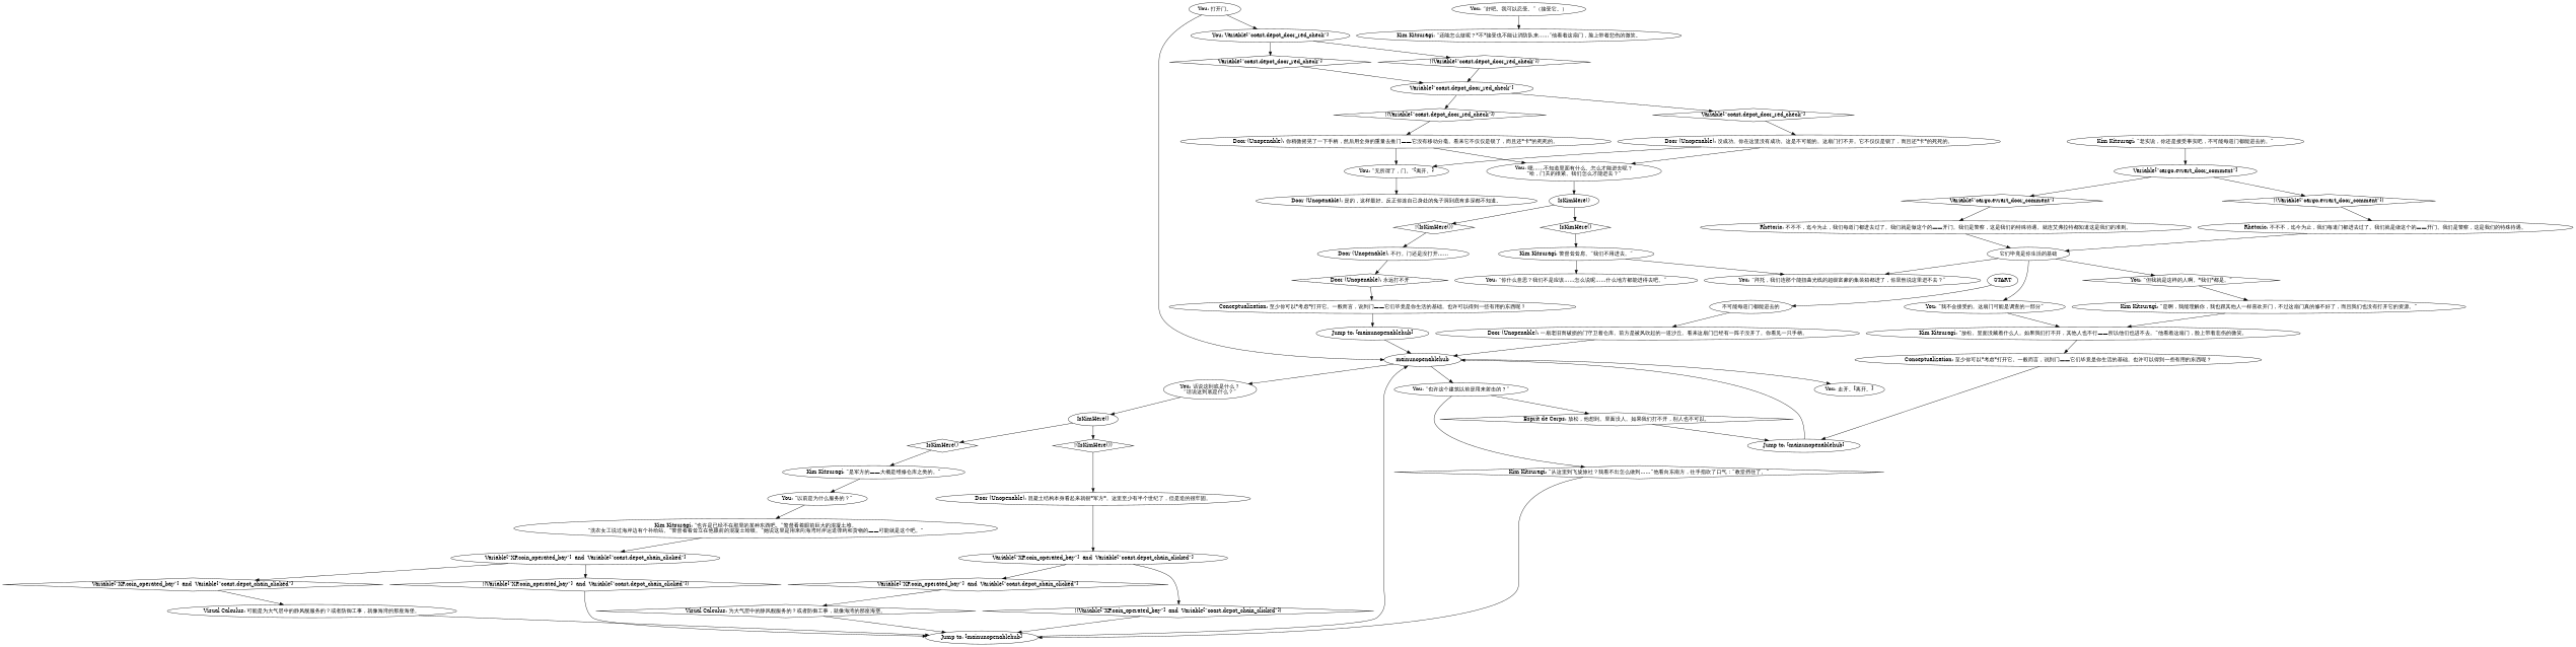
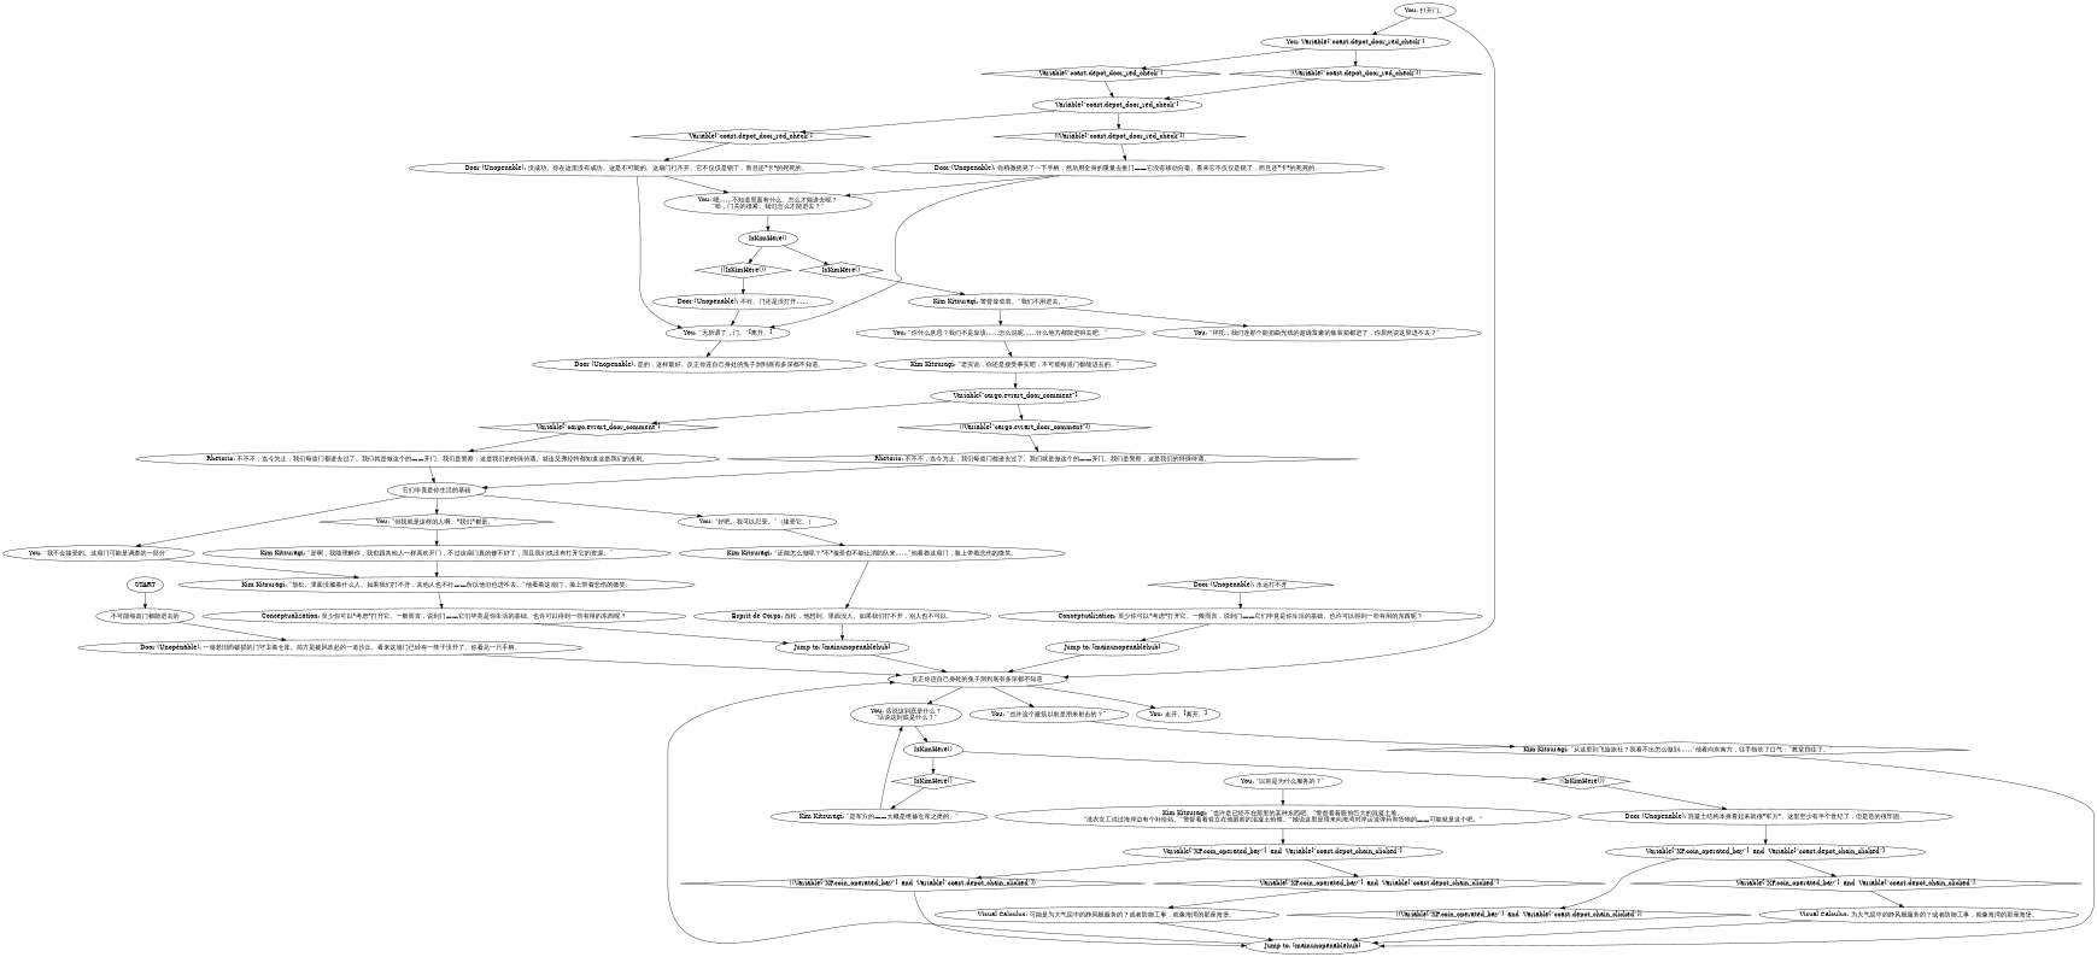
  digraph {
    n1 [label=START]
    n2 [label="不可能每道门都能进去的"]
    n3 [label="Door (Unopenable): 一扇老旧而破损的门守卫着仓库。前方是被风吹起的一道沙丘。看来这扇门已经有一阵子没开了。你看见一只手柄。"]
-   n4 [label=mainunopenablehub]
+   n4 [label="反正你连自己身处的兔子洞到底有多深都不知道"]
    n5 [label="Kim Kitsuragi: 警督耸耸肩。“我们不用进去。”"]
    n6 [label="You: “拜托，我们连那个能扭曲光线的超级富豪的集装箱都进了，你居然说这里进不去？”"]
    n7 [label="You: “你什么意思？我们不是应该……怎么说呢……什么地方都能进得去吧。”"]
    n8 [label="Kim Kitsuragi: “老实说，你还是接受事实吧，不可能每道门都能进去的。”"]
    n9 [label="Variable[\"cargo.evrart_door_comment\"]"]
    n10 [label="Jump to: [mainunopenablehub]"]
    n11 [label="You: “也许这个建筑以前是用来射击的？”"]
    n12 [label="You: 走开。[离开。]"]
    n13 [label="You: 话说这到底是什么？\n“话说这到底是什么？”"]
    n14 [label="Kim Kitsuragi: “放松。里面没藏着什么人。如果我们打不开，其他人也不行——所以他们也进不去。”他看着这扇门，脸上带着悲伤的微笑。"]
    n15 [label="Conceptualization: 至少你可以*考虑*打开它。一般而言，说到门——它们毕竟是你生活的基础。也许可以得到一些有用的东西呢？"]
    n16 [label="Jump to: [mainunopenablehub]"]
    n17 [label="Door (Unopenable): 没成功。你在这里没有成功。这是不可能的。这扇门打不开。它不仅仅是锁了，而且还*卡*的死死的。"]
    n18 [label="You: “无所谓了，门。”[离开。]"]
    n19 [label="You: 嗯……不知道里面有什么。怎么才能进去呢？\n“哈，门关的很紧。我们怎么才能进去？”"]
    n20 [label="Door (Unopenable): 是的，这样最好。反正你连自己身处的兔子洞到底有多深都不知道。"]
    n21 [label="IsKimHere()"]
    n22 [label="Door (Unopenable): 混凝土结构本身看起来就很*军方*。这里至少有半个世纪了，但是造的很牢固。"]
    n23 [label="Variable[\"XP.coin_operated_bay\"]  and  Variable[\"coast.depot_chain_clicked\"]"]
    n24 [label="Variable[\"XP.coin_operated_bay\"]  and  Variable[\"coast.depot_chain_clicked\"]" shape=diamond]
    n25 [label="!(Variable[\"XP.coin_operated_bay\"]  and  Variable[\"coast.depot_chain_clicked\"])" shape=diamond]
    n26 [label="Jump to: [mainunopenablehub]"]
    n27 [label="Rhetoric: 不不不，迄今为止，我们每道门都进去过了。我们就是做这个的——开门。我们是警察，这是我们的特殊待遇。就连艾弗拉特都知道这是我们的准则。"]
    n28 [label="它们毕竟是你生活的基础"]
    n29 [label="You: “我不会接受的。这扇门可能是调查的一部分”"]
    n30 [label="You: “但我就是这样的人啊。*我们*都是。”" shape=diamond]
    n31 [label="You: “好吧。我可以忍受。”（接受它。）"]
-   n32 [label="Visual Calculus: 为大气层中的静风舰服务的？或者防御工事，就像海湾的那座海堡。" shape=diamond]
+   n32 [label="Visual Calculus: 为大气层中的静风舰服务的？或者防御工事，就像海湾的那座海堡。"]
    n33 [label="Kim Kitsuragi: “从这里到飞旋旅社？我看不出怎么做到……”他看向东南方，往手指吹了口气：“教堂挡住了。”" shape=diamond]
    n34 [label="You: “以前是为什么服务的？”"]
    n35 [label="Kim Kitsuragi: “也许是已经不在那里的某种东西吧。”警督看着眼前巨大的混凝土堆。\n“洗衣女工说过海岸边有个补给站。”警督看着耸立在他眼前的混凝土蛤蟆。“她说这里是用来向海湾对岸运送弹药和货物的——可能就是这个吧。”"]
    n36 [label="Variable[\"XP.coin_operated_bay\"]  and  Variable[\"coast.depot_chain_clicked\"]"]
    n37 [label="You: 打开门。"]
    n38 [label="You: Variable[\"coast.depot_door_red_check\"]"]
    n39 [label="IsKimHere()"]
    n40 [label="IsKimHere()" shape=diamond]
    n41 [label="!(IsKimHere())" shape=diamond]
    n42 [label="Door (Unopenable): 不行。门还是没打开……"]
    n43 [label="Door (Unopenable): 永远打不开" shape=diamond]
-   n44 [label="Rhetoric: 不不不，迄今为止，我们每道门都进去过了。我们就是做这个的——开门。我们是警察，这是我们的特殊待遇。"]
+   n44 [label="Rhetoric: 不不不，迄今为止，我们每道门都进去过了。我们就是做这个的——开门。我们是警察，这是我们的特殊待遇。" shape=diamond]
    n45 [label="Kim Kitsuragi: “是啊，我能理解你，我也跟其他人一样喜欢开门，不过这扇门真的修不好了，而且我们也没有打开它的资源。”"]
    n46 [label="Variable[\"cargo.evrart_door_comment\"]" shape=diamond]
    n47 [label="!(Variable[\"cargo.evrart_door_comment\"])" shape=diamond]
    n48 [label="Visual Calculus: 可能是为大气层中的静风舰服务的？或者防御工事，就像海湾的那座海堡。"]
    n49 [label="Kim Kitsuragi: “还能怎么做呢？*不*接受也不能让消防队来……”他看着这扇门，脸上带着悲伤的微笑。"]
    n50 [label="Variable[\"coast.depot_door_red_check\"]" shape=diamond]
    n51 [label="!(Variable[\"coast.depot_door_red_check\"])" shape=diamond]
    n52 [label="Variable[\"coast.depot_door_red_check\"]"]
    n53 [label="Variable[\"coast.depot_door_red_check\"]" shape=diamond]
    n54 [label="!(Variable[\"coast.depot_door_red_check\"])" shape=diamond]
    n55 [label="Conceptualization: 至少你可以*考虑*打开它。一般而言，说到门——它们毕竟是你生活的基础。也许可以得到一些有用的东西呢？"]
    n56 [label="IsKimHere()" shape=diamond]
    n57 [label="!(IsKimHere())" shape=diamond]
    n58 [label="Variable[\"XP.coin_operated_bay\"]  and  Variable[\"coast.depot_chain_clicked\"]" shape=diamond]
    n59 [label="!(Variable[\"XP.coin_operated_bay\"]  and  Variable[\"coast.depot_chain_clicked\"])" shape=diamond]
    n60 [label="Kim Kitsuragi: “是军方的——大概是维修仓库之类的。”"]
    n61 [label="Door (Unopenable): 你稍微摇晃了一下手柄，然后用全身的重量去推门——它没有移动分毫。看来它不仅仅是锁了，而且还*卡*的死死的。"]
-   n62 [label="Esprit de Corps: 放松，他想到。里面没人。如果我们打不开，别人也不可以。" shape=diamond]
+   n62 [label="Esprit de Corps: 放松，他想到。里面没人。如果我们打不开，别人也不可以。"]
    n1 -> n2
    n2 -> n3
    n3 -> n4
    n4 -> n11
    n4 -> n12
    n4 -> n13
    n5 -> n6
    n5 -> n7
+   n7 -> n8
    n8 -> n9
    n9 -> n46
    n9 -> n47
    n10 -> n4
    n11 -> n33
    n13 -> n39
    n14 -> n15
    n15 -> n16
    n16 -> n4
    n17 -> n18
    n17 -> n19
    n18 -> n20
    n19 -> n21
    n21 -> n40
    n21 -> n41
    n22 -> n23
    n23 -> n24
    n23 -> n25
    n24 -> n32
    n25 -> n10
    n26 -> n4
    n27 -> n28
    n28 -> n29
    n28 -> n30
-   n28 -> n6
+   n28 -> n31
    n29 -> n14
    n30 -> n45
    n31 -> n49
    n32 -> n10
    n33 -> n10
    n34 -> n35
    n35 -> n36
    n36 -> n58
    n36 -> n59
    n37 -> n4
    n37 -> n38
    n38 -> n50
    n38 -> n51
    n39 -> n56
    n39 -> n57
    n40 -> n5
    n41 -> n42
-   n42 -> n43
+   n42 -> n18
    n43 -> n55
    n44 -> n28
    n45 -> n14
    n46 -> n27
    n47 -> n44
    n48 -> n10
-   n11 -> n62
+   n49 -> n62
    n50 -> n52
    n51 -> n52
    n52 -> n53
    n52 -> n54
    n53 -> n17
    n54 -> n61
    n55 -> n26
    n56 -> n60
    n57 -> n22
    n58 -> n48
    n59 -> n10
-   n60 -> n34
+   n60 -> n13
    n61 -> n18
    n61 -> n19
    n62 -> n16
  }
